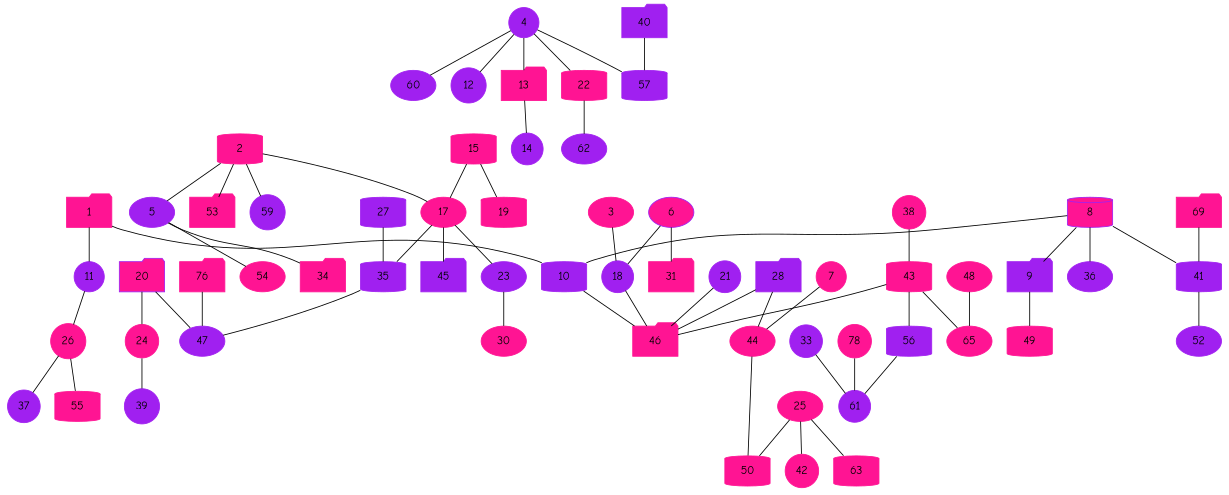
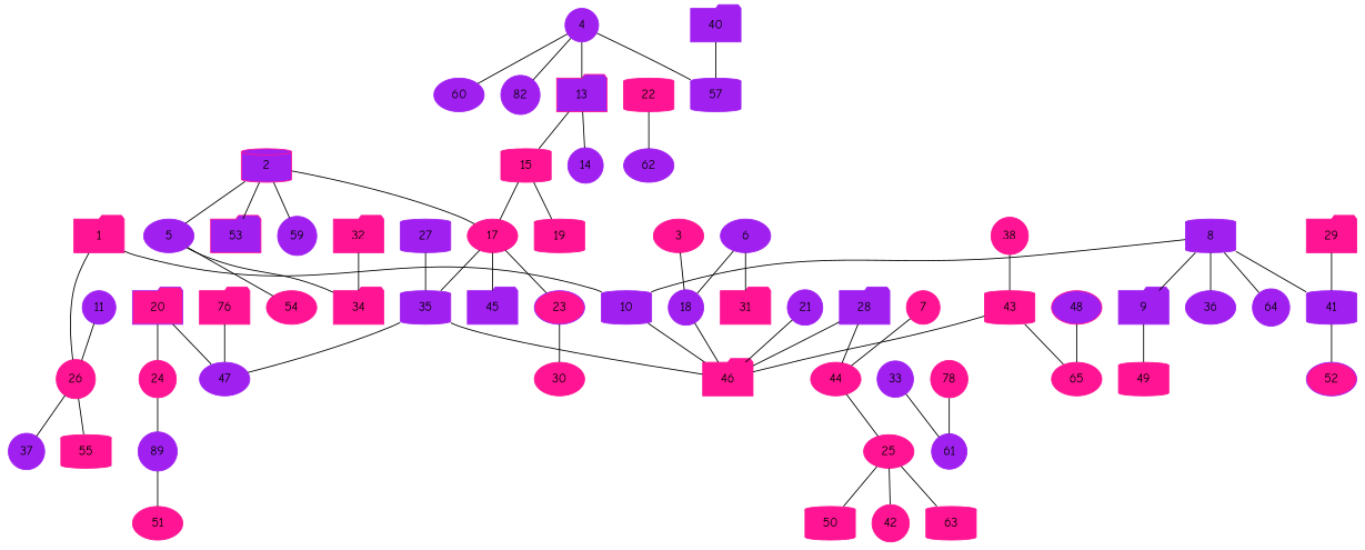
  graph {
    fontname="Comic Neue"
    node [color=deeppink fontname="Comic Neue" shape=circle style=filled]
    edge [fontname="Comic Neue" weight=1.0]
    1 [shape=folder]
    10 [color=purple shape=cylinder]
    26
    46 [shape=folder]
    37 [color=purple]
    55 [shape=cylinder]
-   2 [shape=cylinder]
+   2 [shape=cylinder fillcolor=purple]
    5 [color=purple shape=ellipse]
    17 [shape=ellipse]
-   53 [shape=folder]
+   53 [shape=folder fillcolor=purple]
    59 [color=purple]
    34 [shape=folder]
    54 [shape=ellipse]
-   23 [color=purple shape=ellipse]
+   23 [color=purple shape=ellipse fillcolor=deeppink]
    35 [color=purple shape=cylinder]
    45 [color=purple shape=folder]
    3 [shape=ellipse]
    18 [color=purple]
    4 [color=purple]
-   12 [color=purple]
-   13 [shape=folder]
+   12 [color=purple label=82]
+   13 [shape=folder fillcolor=purple]
    22 [shape=cylinder]
    57 [color=purple shape=cylinder]
    60 [color=purple shape=ellipse]
    14 [color=purple]
    15 [shape=cylinder]
    62 [color=purple shape=ellipse]
-   6 [color=purple shape=ellipse fillcolor=deeppink]
+   6 [color=purple shape=ellipse]
    31 [shape=folder]
    44 [shape=ellipse]
    7
    50 [shape=cylinder]
-   8 [color=purple shape=cylinder fillcolor=deeppink]
+   8 [color=purple shape=cylinder]
    9 [color=purple shape=folder]
    36 [color=purple shape=ellipse]
    41 [color=purple shape=cylinder]
+   64 [color=purple]
    49 [shape=cylinder]
-   52 [color=purple shape=ellipse]
+   52 [color=purple shape=ellipse fillcolor=deeppink]
    11 [color=purple]
    19 [shape=cylinder]
    n42 [label=76 shape=folder]
    47 [color=purple shape=ellipse]
    30 [shape=ellipse]
    20 [color=purple fillcolor=deeppink shape=folder]
    24
-   39 [color=purple]
+   39 [color=purple label=89]
    21 [color=purple]
+   51 [shape=ellipse]
    25 [shape=ellipse]
    42
    63 [shape=cylinder]
    27 [color=purple shape=cylinder]
    28 [color=purple shape=folder]
-   29 [shape=folder label=69]
+   29 [shape=folder]
+   32 [shape=folder]
    33 [color=purple]
    61 [color=purple]
    43 [shape=cylinder]
    38
-   56 [color=purple shape=cylinder]
    65 [shape=ellipse]
    40 [color=purple shape=folder]
-   48 [shape=ellipse]
+   48 [shape=ellipse fillcolor=purple]
    n65 [label=78]
    1 -- 10
-   1 -- 11
+   1 -- 26
    10 -- 46
    26 -- 37
    26 -- 55
    2 -- 5
    2 -- 17
    2 -- 53
    2 -- 59
    5 -- 34
    5 -- 54
    17 -- 23
    17 -- 35
    17 -- 45
    23 -- 30
+   35 -- 46
    35 -- 47
    3 -- 18
    18 -- 46
    4 -- 12
    4 -- 13
-   4 -- 22
    4 -- 57
    4 -- 60
    13 -- 14
+   13 -- 15
    22 -- 62
    15 -- 17
    15 -- 19
    6 -- 18
    6 -- 31
-   44 -- 50
+   44 -- 25
    7 -- 44
    8 -- 10
    8 -- 9
    8 -- 36
    8 -- 41
+   8 -- 64
    9 -- 49
    41 -- 52
    11 -- 26
    n42 -- 47
    20 -- 47
    20 -- 24
    24 -- 39
+   39 -- 51
    21 -- 46
    25 -- 50
    25 -- 42
    25 -- 63
    27 -- 35
    28 -- 46
    28 -- 44
    29 -- 41
+   32 -- 34
    33 -- 61
    43 -- 46
-   43 -- 56
    43 -- 65
    38 -- 43
-   56 -- 61
    40 -- 57
    48 -- 65
    n65 -- 61
  }
